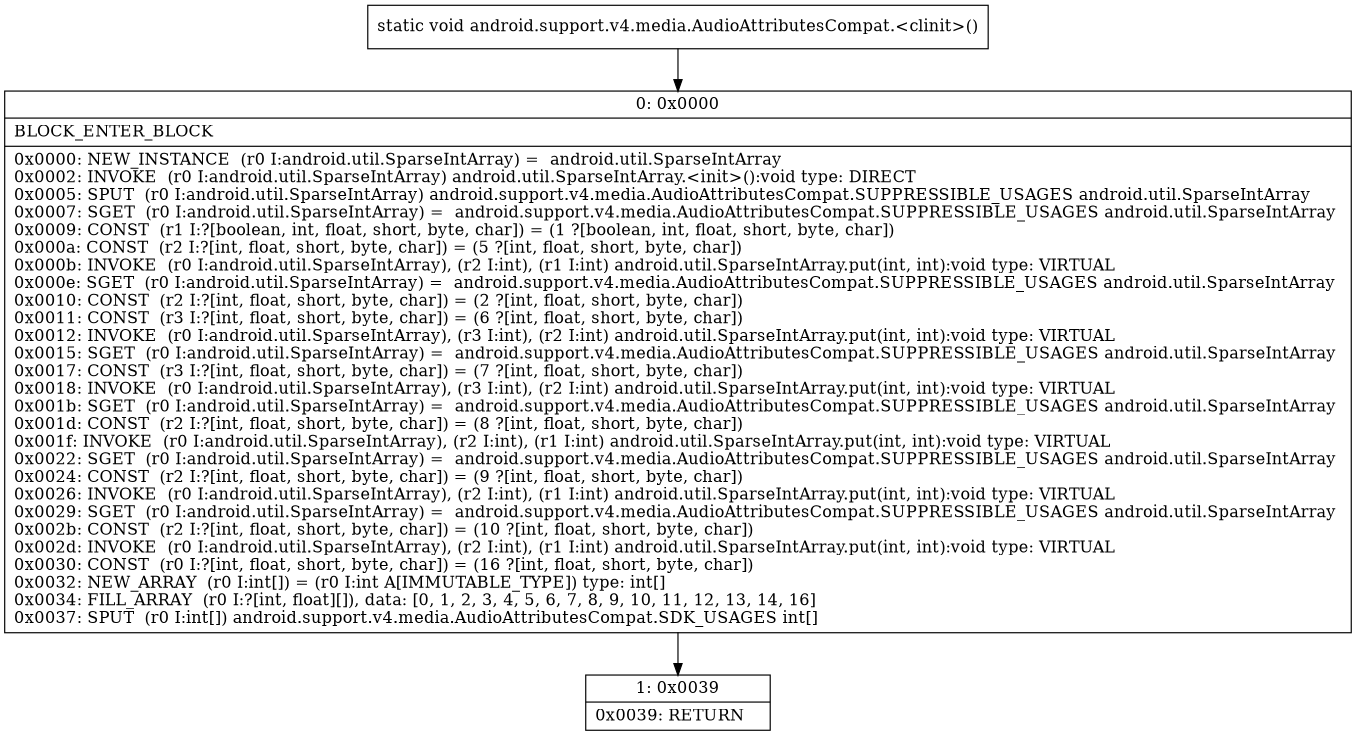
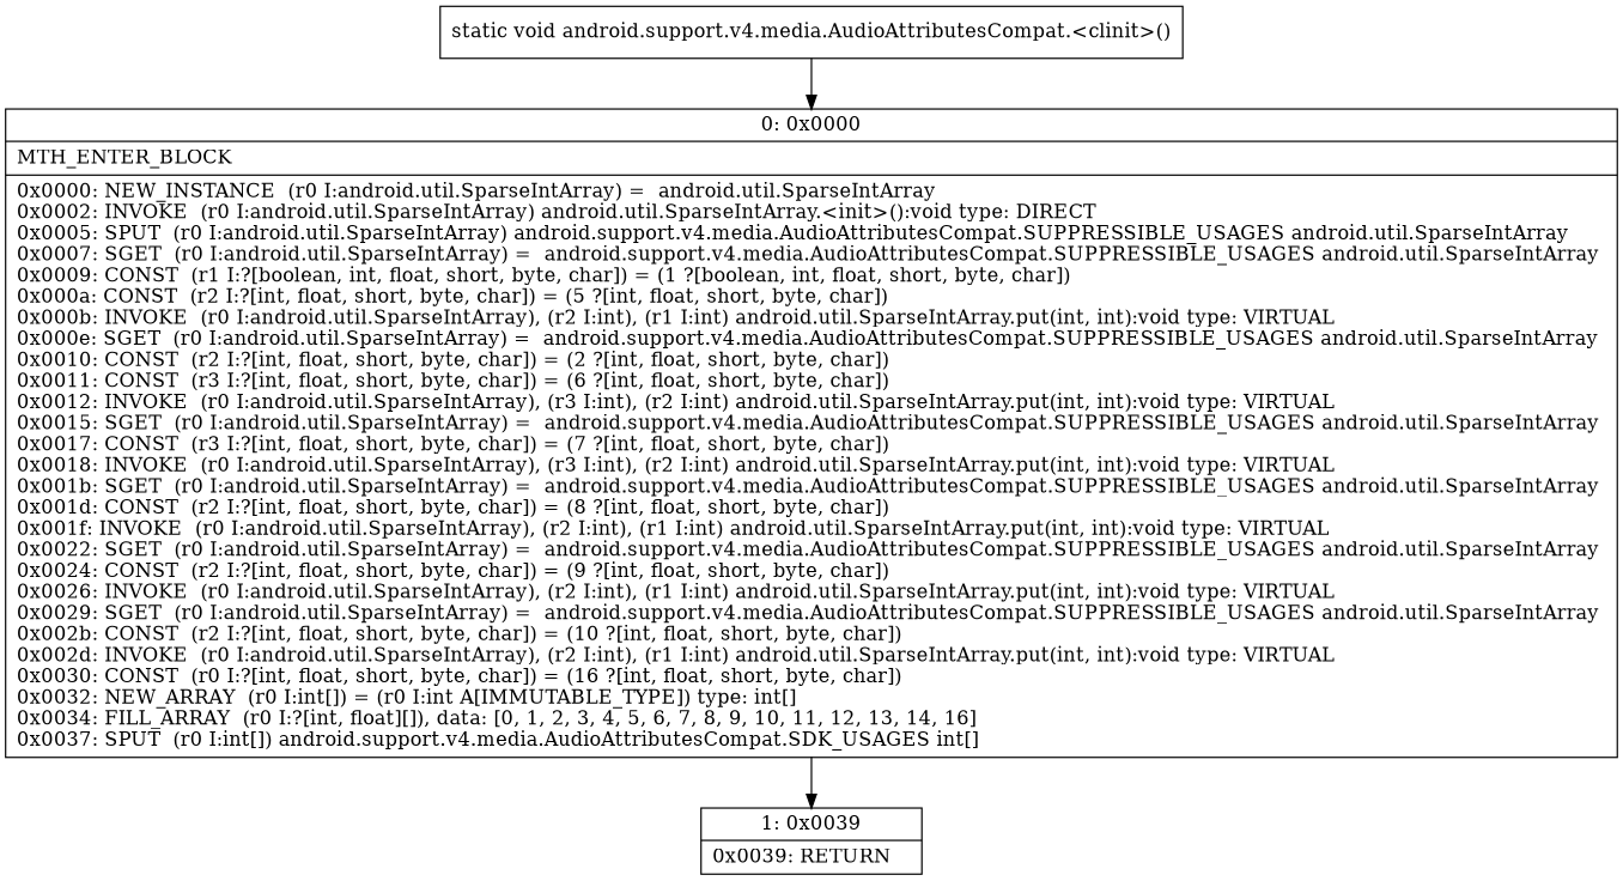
  digraph {
    node [shape=record]
-   n1 [label="{0\:\ 0x0000|BLOCK_ENTER_BLOCK\l|0x0000: NEW_INSTANCE  (r0 I:android.util.SparseIntArray) =  android.util.SparseIntArray \l0x0002: INVOKE  (r0 I:android.util.SparseIntArray) android.util.SparseIntArray.\<init\>():void type: DIRECT \l0x0005: SPUT  (r0 I:android.util.SparseIntArray) android.support.v4.media.AudioAttributesCompat.SUPPRESSIBLE_USAGES android.util.SparseIntArray \l0x0007: SGET  (r0 I:android.util.SparseIntArray) =  android.support.v4.media.AudioAttributesCompat.SUPPRESSIBLE_USAGES android.util.SparseIntArray \l0x0009: CONST  (r1 I:?[boolean, int, float, short, byte, char]) = (1 ?[boolean, int, float, short, byte, char]) \l0x000a: CONST  (r2 I:?[int, float, short, byte, char]) = (5 ?[int, float, short, byte, char]) \l0x000b: INVOKE  (r0 I:android.util.SparseIntArray), (r2 I:int), (r1 I:int) android.util.SparseIntArray.put(int, int):void type: VIRTUAL \l0x000e: SGET  (r0 I:android.util.SparseIntArray) =  android.support.v4.media.AudioAttributesCompat.SUPPRESSIBLE_USAGES android.util.SparseIntArray \l0x0010: CONST  (r2 I:?[int, float, short, byte, char]) = (2 ?[int, float, short, byte, char]) \l0x0011: CONST  (r3 I:?[int, float, short, byte, char]) = (6 ?[int, float, short, byte, char]) \l0x0012: INVOKE  (r0 I:android.util.SparseIntArray), (r3 I:int), (r2 I:int) android.util.SparseIntArray.put(int, int):void type: VIRTUAL \l0x0015: SGET  (r0 I:android.util.SparseIntArray) =  android.support.v4.media.AudioAttributesCompat.SUPPRESSIBLE_USAGES android.util.SparseIntArray \l0x0017: CONST  (r3 I:?[int, float, short, byte, char]) = (7 ?[int, float, short, byte, char]) \l0x0018: INVOKE  (r0 I:android.util.SparseIntArray), (r3 I:int), (r2 I:int) android.util.SparseIntArray.put(int, int):void type: VIRTUAL \l0x001b: SGET  (r0 I:android.util.SparseIntArray) =  android.support.v4.media.AudioAttributesCompat.SUPPRESSIBLE_USAGES android.util.SparseIntArray \l0x001d: CONST  (r2 I:?[int, float, short, byte, char]) = (8 ?[int, float, short, byte, char]) \l0x001f: INVOKE  (r0 I:android.util.SparseIntArray), (r2 I:int), (r1 I:int) android.util.SparseIntArray.put(int, int):void type: VIRTUAL \l0x0022: SGET  (r0 I:android.util.SparseIntArray) =  android.support.v4.media.AudioAttributesCompat.SUPPRESSIBLE_USAGES android.util.SparseIntArray \l0x0024: CONST  (r2 I:?[int, float, short, byte, char]) = (9 ?[int, float, short, byte, char]) \l0x0026: INVOKE  (r0 I:android.util.SparseIntArray), (r2 I:int), (r1 I:int) android.util.SparseIntArray.put(int, int):void type: VIRTUAL \l0x0029: SGET  (r0 I:android.util.SparseIntArray) =  android.support.v4.media.AudioAttributesCompat.SUPPRESSIBLE_USAGES android.util.SparseIntArray \l0x002b: CONST  (r2 I:?[int, float, short, byte, char]) = (10 ?[int, float, short, byte, char]) \l0x002d: INVOKE  (r0 I:android.util.SparseIntArray), (r2 I:int), (r1 I:int) android.util.SparseIntArray.put(int, int):void type: VIRTUAL \l0x0030: CONST  (r0 I:?[int, float, short, byte, char]) = (16 ?[int, float, short, byte, char]) \l0x0032: NEW_ARRAY  (r0 I:int[]) = (r0 I:int A[IMMUTABLE_TYPE]) type: int[] \l0x0034: FILL_ARRAY  (r0 I:?[int, float][]), data: [0, 1, 2, 3, 4, 5, 6, 7, 8, 9, 10, 11, 12, 13, 14, 16] \l0x0037: SPUT  (r0 I:int[]) android.support.v4.media.AudioAttributesCompat.SDK_USAGES int[] \l}"]
+   n1 [label="{0\:\ 0x0000|MTH_ENTER_BLOCK\l|0x0000: NEW_INSTANCE  (r0 I:android.util.SparseIntArray) =  android.util.SparseIntArray \l0x0002: INVOKE  (r0 I:android.util.SparseIntArray) android.util.SparseIntArray.\<init\>():void type: DIRECT \l0x0005: SPUT  (r0 I:android.util.SparseIntArray) android.support.v4.media.AudioAttributesCompat.SUPPRESSIBLE_USAGES android.util.SparseIntArray \l0x0007: SGET  (r0 I:android.util.SparseIntArray) =  android.support.v4.media.AudioAttributesCompat.SUPPRESSIBLE_USAGES android.util.SparseIntArray \l0x0009: CONST  (r1 I:?[boolean, int, float, short, byte, char]) = (1 ?[boolean, int, float, short, byte, char]) \l0x000a: CONST  (r2 I:?[int, float, short, byte, char]) = (5 ?[int, float, short, byte, char]) \l0x000b: INVOKE  (r0 I:android.util.SparseIntArray), (r2 I:int), (r1 I:int) android.util.SparseIntArray.put(int, int):void type: VIRTUAL \l0x000e: SGET  (r0 I:android.util.SparseIntArray) =  android.support.v4.media.AudioAttributesCompat.SUPPRESSIBLE_USAGES android.util.SparseIntArray \l0x0010: CONST  (r2 I:?[int, float, short, byte, char]) = (2 ?[int, float, short, byte, char]) \l0x0011: CONST  (r3 I:?[int, float, short, byte, char]) = (6 ?[int, float, short, byte, char]) \l0x0012: INVOKE  (r0 I:android.util.SparseIntArray), (r3 I:int), (r2 I:int) android.util.SparseIntArray.put(int, int):void type: VIRTUAL \l0x0015: SGET  (r0 I:android.util.SparseIntArray) =  android.support.v4.media.AudioAttributesCompat.SUPPRESSIBLE_USAGES android.util.SparseIntArray \l0x0017: CONST  (r3 I:?[int, float, short, byte, char]) = (7 ?[int, float, short, byte, char]) \l0x0018: INVOKE  (r0 I:android.util.SparseIntArray), (r3 I:int), (r2 I:int) android.util.SparseIntArray.put(int, int):void type: VIRTUAL \l0x001b: SGET  (r0 I:android.util.SparseIntArray) =  android.support.v4.media.AudioAttributesCompat.SUPPRESSIBLE_USAGES android.util.SparseIntArray \l0x001d: CONST  (r2 I:?[int, float, short, byte, char]) = (8 ?[int, float, short, byte, char]) \l0x001f: INVOKE  (r0 I:android.util.SparseIntArray), (r2 I:int), (r1 I:int) android.util.SparseIntArray.put(int, int):void type: VIRTUAL \l0x0022: SGET  (r0 I:android.util.SparseIntArray) =  android.support.v4.media.AudioAttributesCompat.SUPPRESSIBLE_USAGES android.util.SparseIntArray \l0x0024: CONST  (r2 I:?[int, float, short, byte, char]) = (9 ?[int, float, short, byte, char]) \l0x0026: INVOKE  (r0 I:android.util.SparseIntArray), (r2 I:int), (r1 I:int) android.util.SparseIntArray.put(int, int):void type: VIRTUAL \l0x0029: SGET  (r0 I:android.util.SparseIntArray) =  android.support.v4.media.AudioAttributesCompat.SUPPRESSIBLE_USAGES android.util.SparseIntArray \l0x002b: CONST  (r2 I:?[int, float, short, byte, char]) = (10 ?[int, float, short, byte, char]) \l0x002d: INVOKE  (r0 I:android.util.SparseIntArray), (r2 I:int), (r1 I:int) android.util.SparseIntArray.put(int, int):void type: VIRTUAL \l0x0030: CONST  (r0 I:?[int, float, short, byte, char]) = (16 ?[int, float, short, byte, char]) \l0x0032: NEW_ARRAY  (r0 I:int[]) = (r0 I:int A[IMMUTABLE_TYPE]) type: int[] \l0x0034: FILL_ARRAY  (r0 I:?[int, float][]), data: [0, 1, 2, 3, 4, 5, 6, 7, 8, 9, 10, 11, 12, 13, 14, 16] \l0x0037: SPUT  (r0 I:int[]) android.support.v4.media.AudioAttributesCompat.SDK_USAGES int[] \l}"]
    n2 [label="{1\:\ 0x0039|0x0039: RETURN   \l}"]
    n3 [label="{static void android.support.v4.media.AudioAttributesCompat.\<clinit\>() }"]
    n1 -> n2
    n3 -> n1
  }
